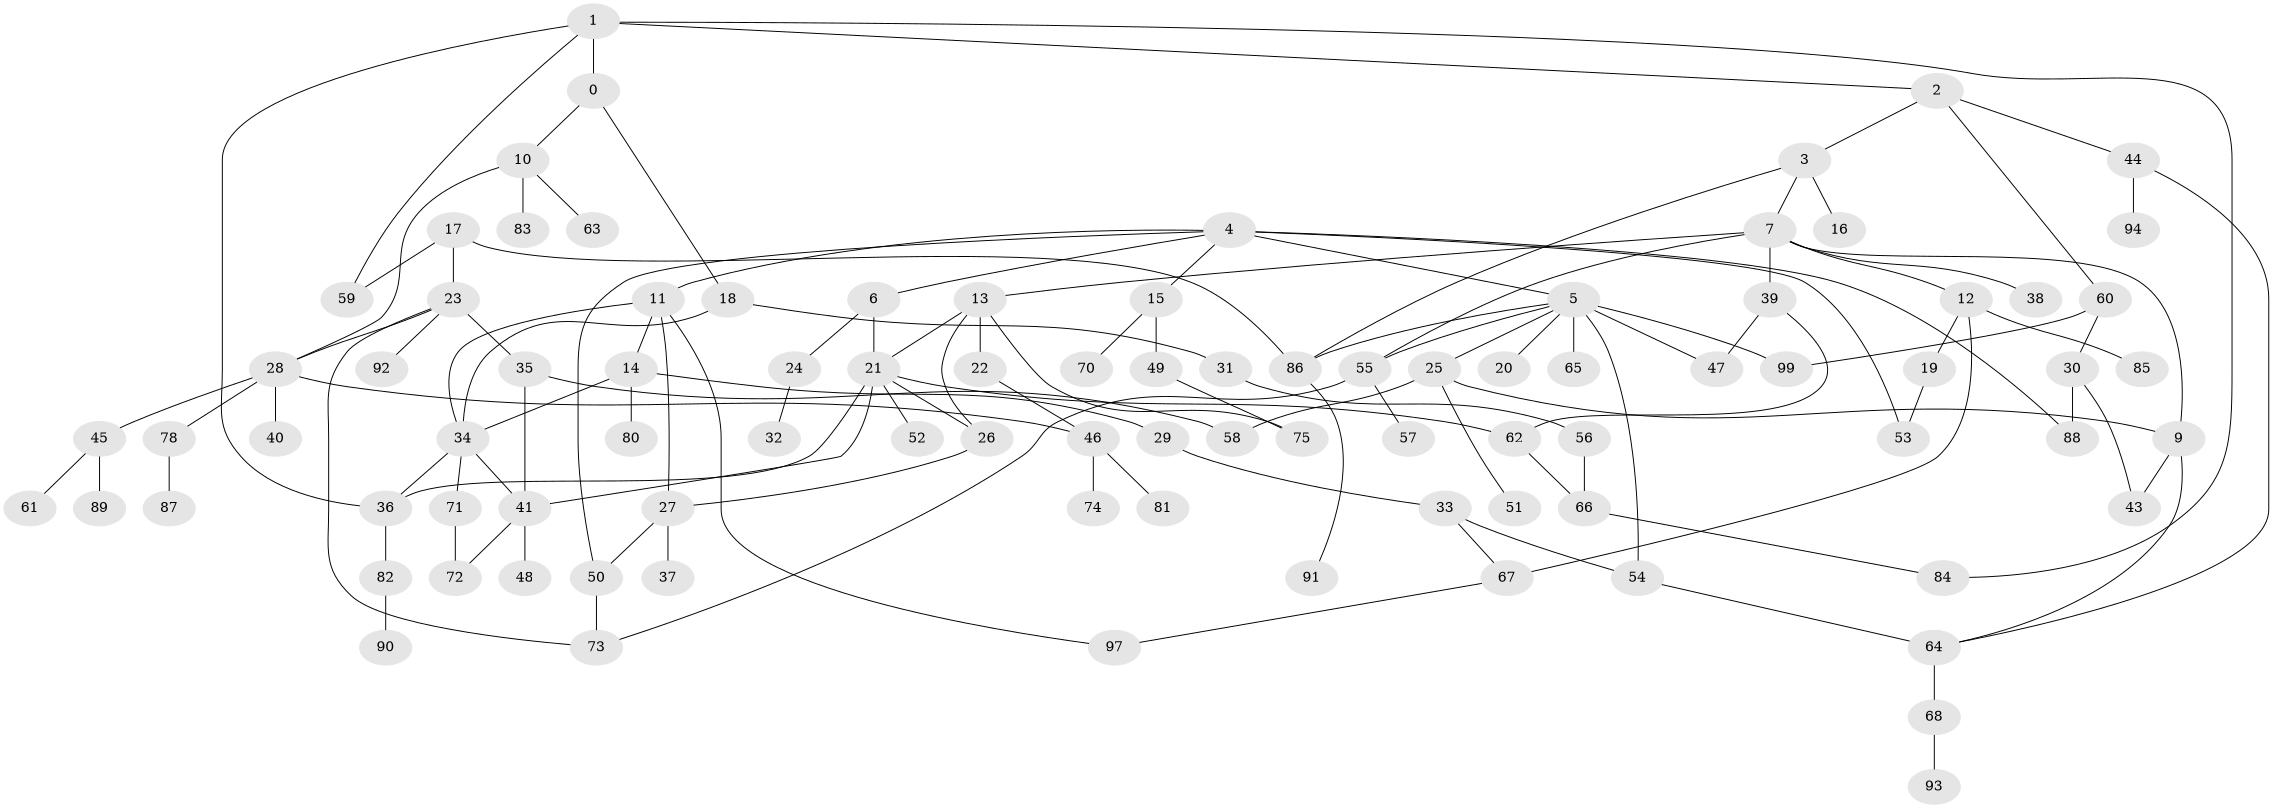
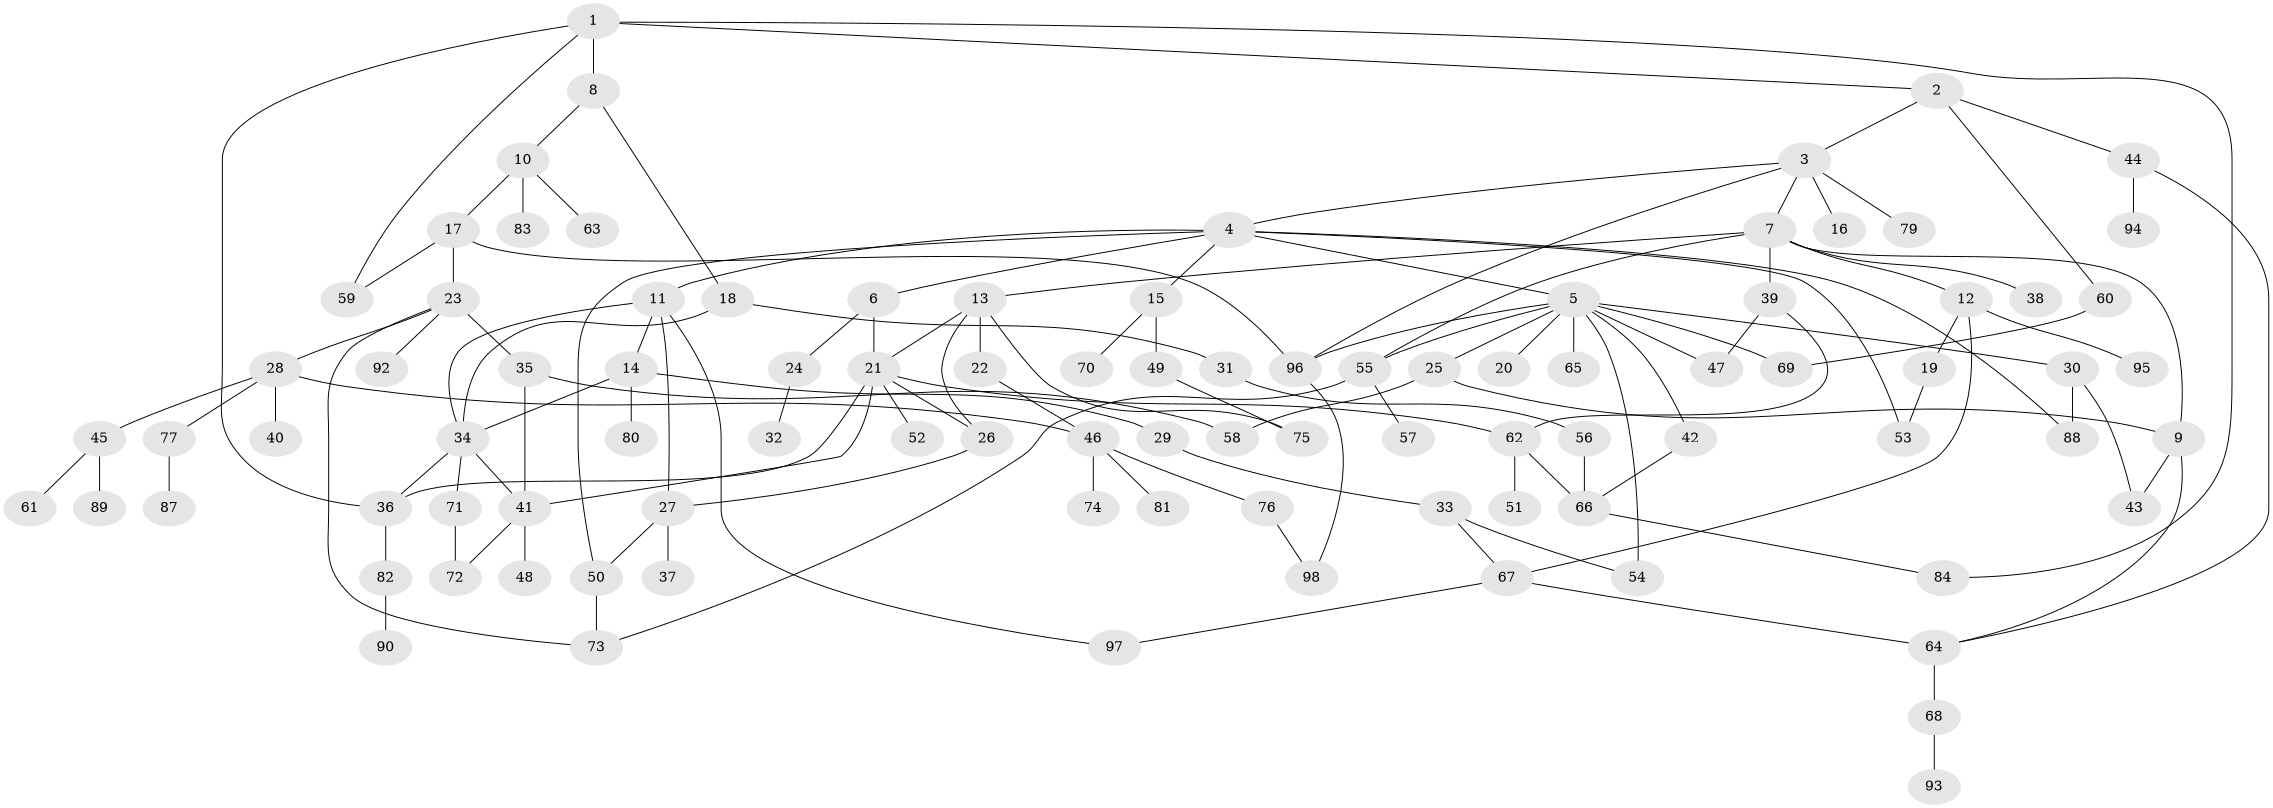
  graph {
    node [color=gray90 style=filled]
    1
    2
-   8 [label=0]
+   8
    36
    59
    84
    3
    44
    60
    10
    18
    82
    4
    7
    16
-   86
+   79
+   86 [label=96]
    64
    94
-   69 [label=99]
+   69
    5
    6
    11
    15
    50
    53
    88
    55
    13
    9
    12
    38
    39
-   91
+   91 [label=98]
    20
    25
    30
+   42
    47
    54
    65
    24
    21
    14
    27
    34
    n47 [label=97]
    49
    70
    73
    51
    58
    43
    66
    57
    22
    26
    75
    32
    19
    67
-   85
+   85 [label=95]
    62
    17
    63
    83
    31
    68
    23
    29
    80
    37
    41
    71
    52
    46
    33
    35
    28
    92
    56
    48
    72
    74
+   76
    81
    40
    45
-   78
+   78 [label=77]
    61
    89
    87
    90
    93
    1 -- 2
    1 -- 8
    1 -- 36
    1 -- 59
    1 -- 84
    2 -- 3
    2 -- 44
    2 -- 60
    8 -- 10
    8 -- 18
    36 -- 82
+   3 -- 4
    3 -- 7
    3 -- 16
+   3 -- 79
    3 -- 86
    44 -- 64
    44 -- 94
    60 -- 69
-   10 -- 28
+   10 -- 17
    10 -- 63
    10 -- 83
    18 -- 34
    18 -- 31
    82 -- 90
    4 -- 5
    4 -- 6
    4 -- 11
    4 -- 15
    4 -- 50
    4 -- 53
    4 -- 88
    7 -- 55
    7 -- 13
    7 -- 9
    7 -- 12
    7 -- 38
    7 -- 39
    86 -- 91
    64 -- 68
    5 -- 86
    5 -- 69
    5 -- 55
    5 -- 20
    5 -- 25
-   60 -- 30
+   5 -- 30
+   5 -- 42
    5 -- 47
    5 -- 54
    5 -- 65
    6 -- 24
    6 -- 21
    11 -- 14
    11 -- 27
    11 -- 34
    11 -- n47
    15 -- 49
    15 -- 70
    50 -- 73
    55 -- 73
    55 -- 57
    13 -- 21
    13 -- 22
    13 -- 26
    13 -- 75
    9 -- 64
    9 -- 43
    12 -- 19
    12 -- 67
    12 -- 85
    39 -- 47
    39 -- 62
    25 -- 9
-   25 -- 51
+   62 -- 51
    25 -- 58
    30 -- 88
    30 -- 43
-   54 -- 64
+   42 -- 66
+   67 -- 64
    24 -- 32
    21 -- 36
    21 -- 26
    21 -- 62
    21 -- 41
    21 -- 52
    14 -- 34
    14 -- 29
    14 -- 80
    27 -- 50
    27 -- 37
    34 -- 36
    34 -- 41
    34 -- 71
    49 -- 75
    66 -- 84
    22 -- 46
    26 -- 27
    19 -- 53
    67 -- n47
    62 -- 66
    17 -- 59
    17 -- 86
    17 -- 23
    31 -- 56
    68 -- 93
    23 -- 73
    23 -- 35
    23 -- 28
    23 -- 92
    29 -- 33
    41 -- 48
    41 -- 72
    71 -- 72
    46 -- 74
+   46 -- 76
    46 -- 81
    33 -- 54
    33 -- 67
    35 -- 58
    35 -- 41
    28 -- 46
    28 -- 40
    28 -- 45
    28 -- 78
    56 -- 66
+   76 -- 91
    45 -- 61
    45 -- 89
    78 -- 87
  }
